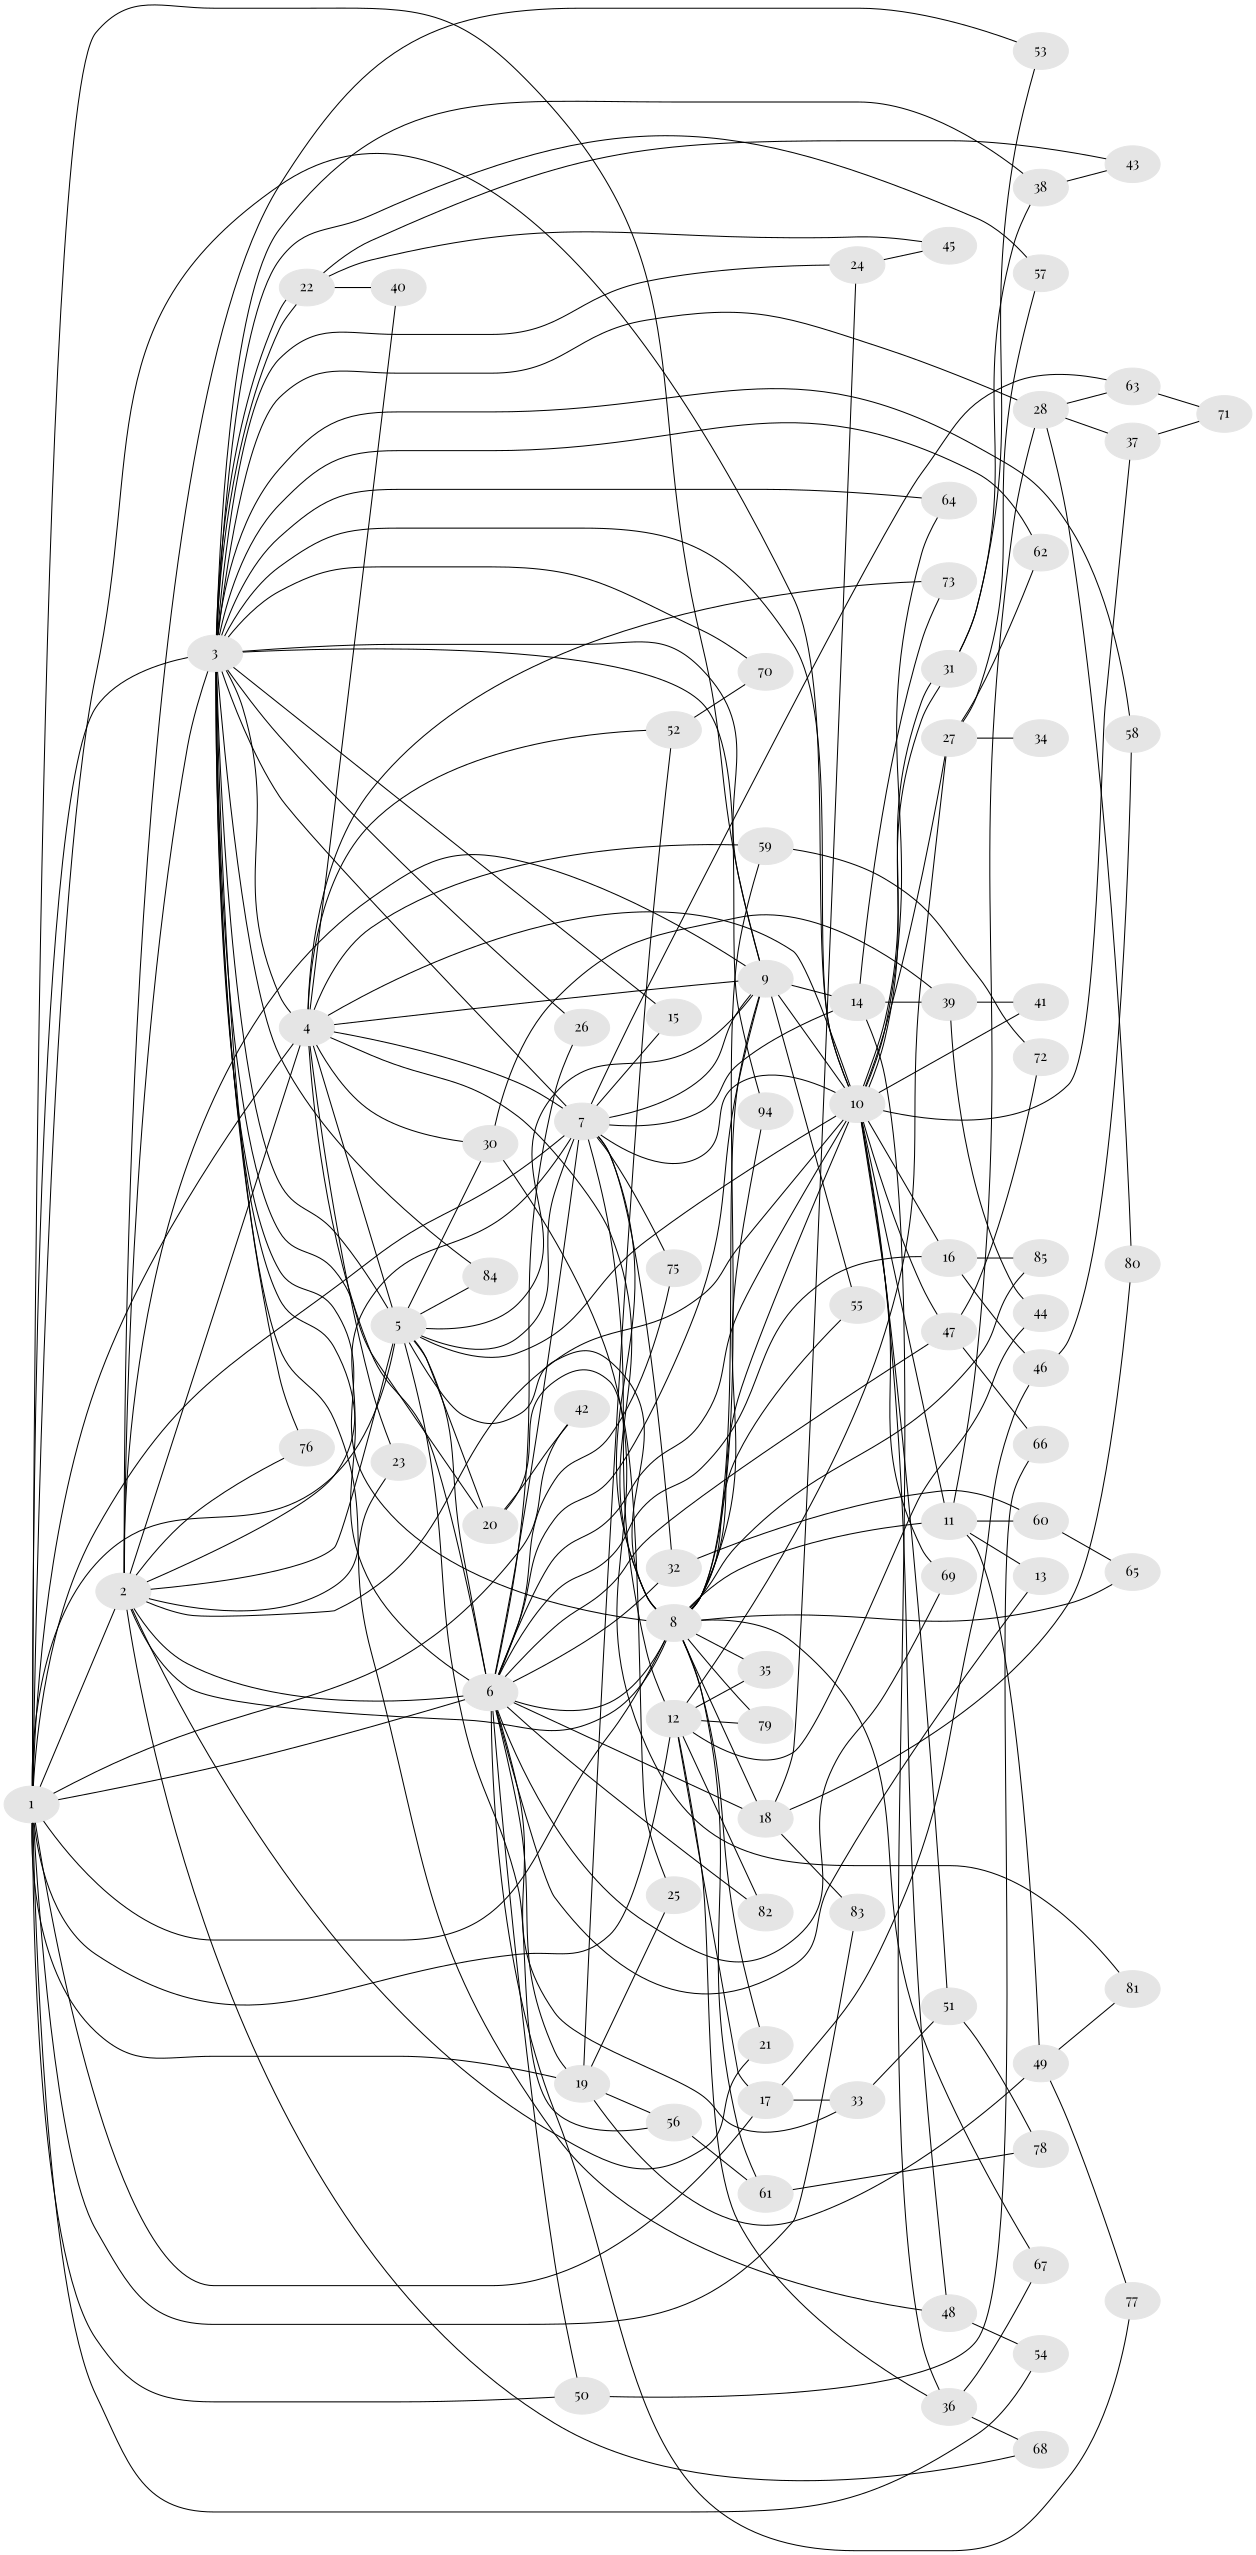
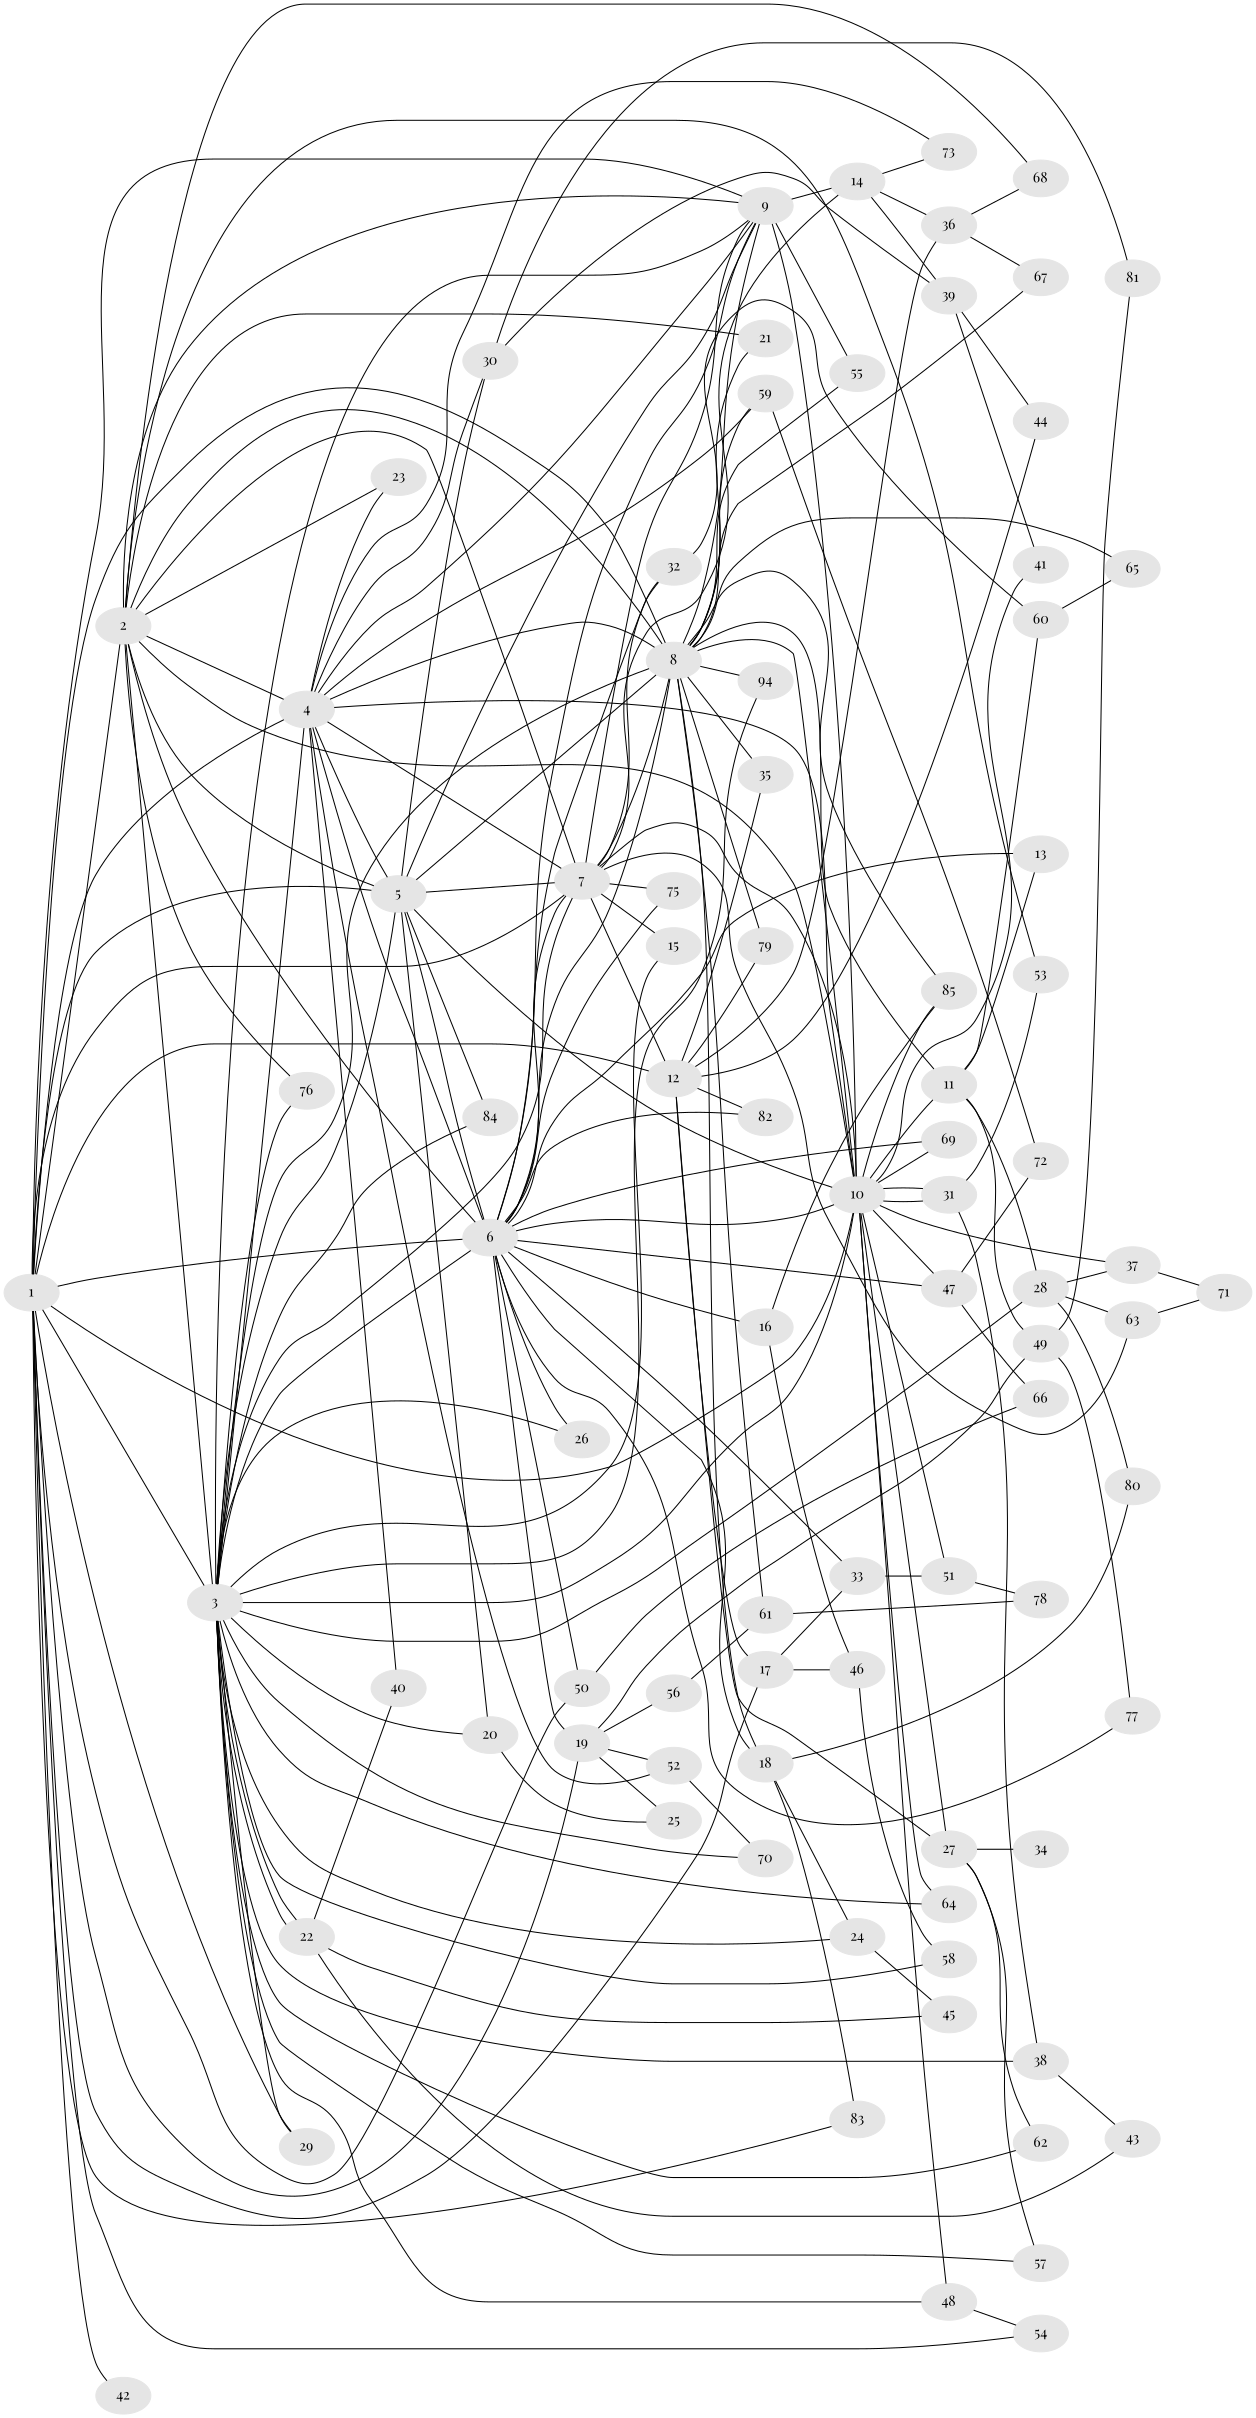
  graph {
    fontname="Playfair Display"
    rankdir=LR
    node [color=gray90 fontname="Playfair Display" style=filled]
    edge [fontname="Playfair Display"]
    1
    2
    3
    4
    5
    6
    7
    8
    9
    10
    12
    17
    19
+   29
    42
    50
    54
    83
    21
    23
    53
    68
    76
    15
    20
    22
    24
    26
    28
    38
    48
    57
    58
    62
    64
    70
    n37 [label=94]
    84
    30
    40
    52
    59
    73
    56
    13
    16
    18
    32
    33
    47
    69
    75
    77
    82
    14
    63
    11
    35
    55
    61
    65
    67
    79
    85
    27
    31
    37
    41
    51
    36
    44
    46
    49
    25
    66
    43
    45
    80
    39
    81
    72
    60
    71
    78
    34
    1 -- 2
    1 -- 3
    1 -- 4
    1 -- 5
    1 -- 6
    1 -- 7
    1 -- 8
    1 -- 9
    1 -- 10
    1 -- 12
    1 -- 17
    1 -- 19
+   1 -- 29
    1 -- 42
    1 -- 50
    1 -- 54
    1 -- 83
    2 -- 3
    2 -- 4
    2 -- 5
    2 -- 6
    2 -- 7
    2 -- 8
    2 -- 9
    2 -- 10
    2 -- 21
    2 -- 23
    2 -- 53
    2 -- 68
    2 -- 76
    3 -- 4
    3 -- 5
    3 -- 6
    3 -- 7
    3 -- 8
    3 -- 9
    3 -- 10
+   3 -- 29
    3 -- 76
    3 -- 15
    3 -- 20
    3 -- 22
    3 -- 22
    3 -- 24
    3 -- 26
    3 -- 28
    3 -- 38
    3 -- 48
    3 -- 57
    3 -- 58
    3 -- 62
    3 -- 64
    3 -- 70
    3 -- n37
    3 -- 84
    4 -- 5
    4 -- 6
    4 -- 7
    4 -- 8
    4 -- 9
    4 -- 10
    4 -- 23
    4 -- 30
    4 -- 40
    4 -- 52
    4 -- 59
    4 -- 73
    5 -- 6
    5 -- 7
    5 -- 8
    5 -- 9
    5 -- 10
    5 -- 20
    5 -- 84
    5 -- 30
-   5 -- 56
    6 -- 7
    6 -- 8
    6 -- 9
    6 -- 10
    6 -- 19
    6 -- 50
    6 -- 26
    6 -- 13
    6 -- 16
    6 -- 18
    6 -- 32
    6 -- 33
    6 -- 47
    6 -- 69
    6 -- 75
    6 -- 77
    6 -- 82
    7 -- 8
    7 -- 9
    7 -- 10
    7 -- 12
    7 -- 15
    7 -- 32
    7 -- 75
    7 -- 14
    7 -- 63
    8 -- 9
    8 -- 10
    8 -- 21
    8 -- n37
    8 -- 59
    8 -- 18
    8 -- 11
    8 -- 35
    8 -- 55
    8 -- 61
    8 -- 65
    8 -- 67
    8 -- 79
    8 -- 85
    9 -- 10
    9 -- 14
    9 -- 55
    10 -- 48
    10 -- 64
-   10 -- 16
+   10 -- 85
    10 -- 47
    10 -- 69
    10 -- 11
    10 -- 27
    10 -- 31
    10 -- 31
    10 -- 37
    10 -- 41
    10 -- 51
    12 -- 17
    12 -- 82
    12 -- 35
    12 -- 79
    12 -- 27
    12 -- 36
    12 -- 44
    17 -- 33
    17 -- 46
    19 -- 52
    19 -- 56
    19 -- 49
    19 -- 25
    50 -- 66
-   20 -- 42
    20 -- 25
    22 -- 40
    22 -- 43
    22 -- 45
    24 -- 45
    28 -- 63
    28 -- 37
    28 -- 80
    38 -- 43
    48 -- 54
    30 -- 39
    30 -- 81
    52 -- 70
    59 -- 72
    56 -- 61
    16 -- 85
    16 -- 46
    18 -- 83
    18 -- 24
    18 -- 80
    32 -- 60
    33 -- 51
    47 -- 66
    47 -- 72
    14 -- 73
    14 -- 36
    14 -- 39
    63 -- 71
    11 -- 28
    11 -- 13
    11 -- 49
    11 -- 60
    61 -- 78
    27 -- 57
    27 -- 62
    27 -- 34
    31 -- 53
    31 -- 38
    37 -- 71
    51 -- 78
    36 -- 68
    36 -- 67
    46 -- 58
    49 -- 77
    49 -- 81
    39 -- 41
    39 -- 44
    60 -- 65
  }
